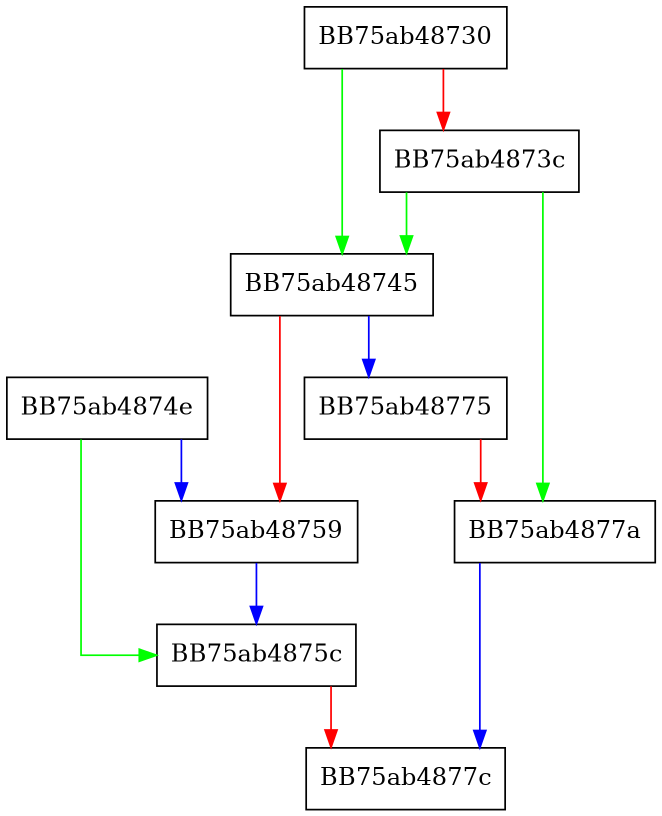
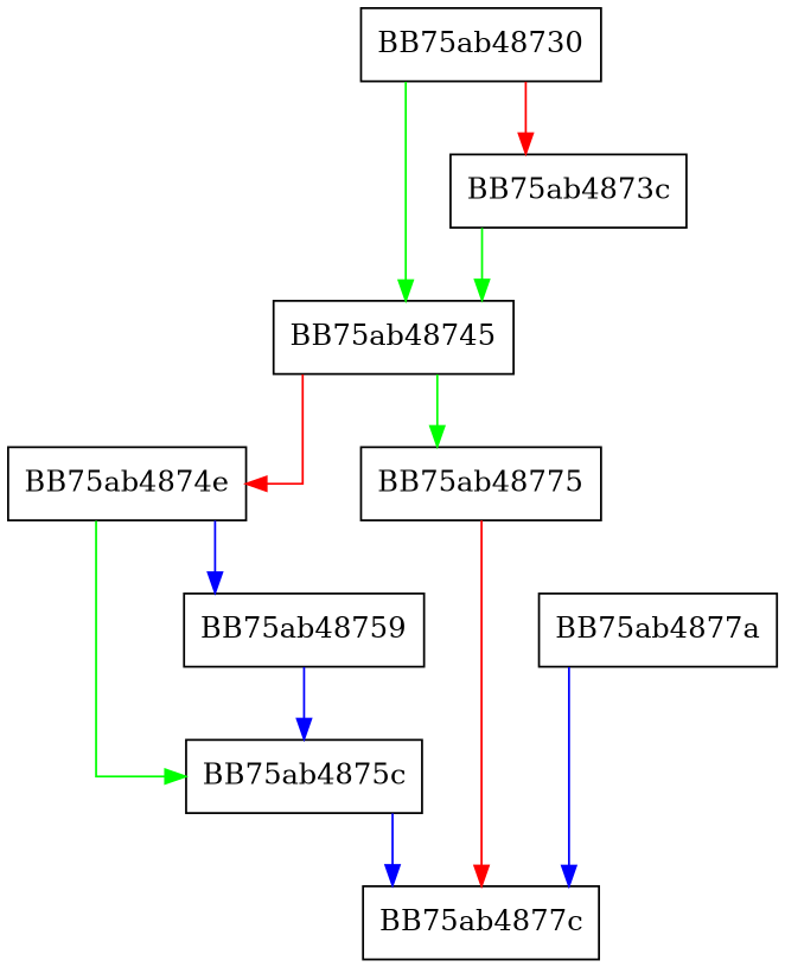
  digraph {
    splines=ortho
    node [shape=box]
    edge [color=green]
    BB75ab48730
    BB75ab4873c
    BB75ab48745
    BB75ab4877a
    BB75ab4877c
    BB75ab48775
    BB75ab4874e
    BB75ab4875c
    BB75ab48759
    BB75ab48730 -> BB75ab4873c [color=red]
    BB75ab48730 -> BB75ab48745
    BB75ab4873c -> BB75ab48745
-   BB75ab4873c -> BB75ab4877a
-   BB75ab48745 -> BB75ab48775 [color=blue]
-   BB75ab48745 -> BB75ab48759 [color=red]
+   BB75ab48745 -> BB75ab48775
+   BB75ab48745 -> BB75ab4874e [color=red]
    BB75ab4877a -> BB75ab4877c [color=blue]
-   BB75ab48775 -> BB75ab4877a [color=red]
+   BB75ab48775 -> BB75ab4877c [color=red]
    BB75ab4874e -> BB75ab4875c
    BB75ab4874e -> BB75ab48759 [color=blue]
-   BB75ab4875c -> BB75ab4877c [color=red]
+   BB75ab4875c -> BB75ab4877c [color=blue]
    BB75ab48759 -> BB75ab4875c [color=blue]
  }
